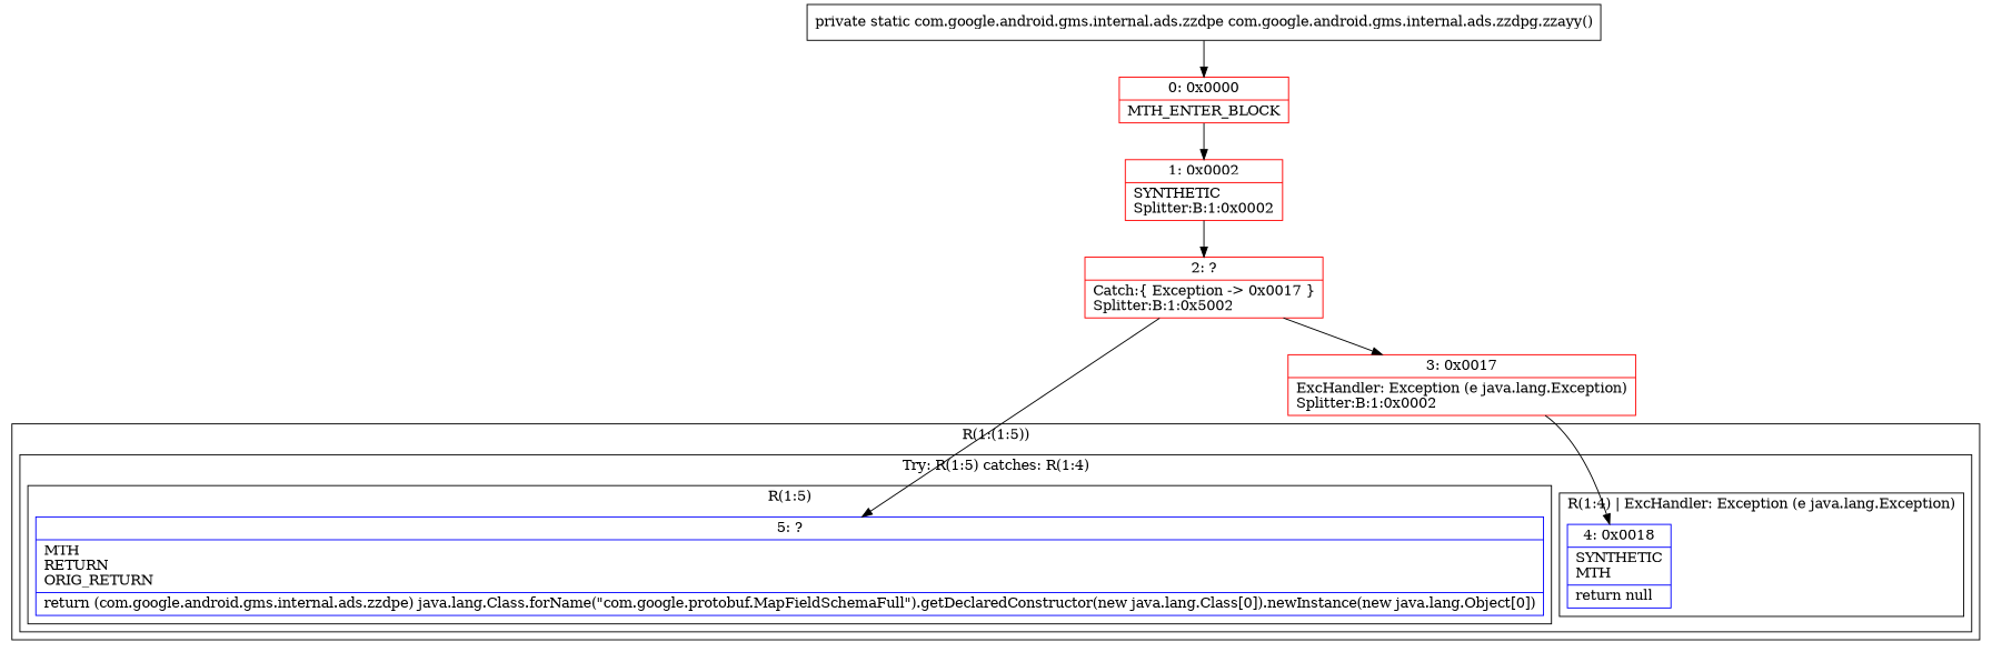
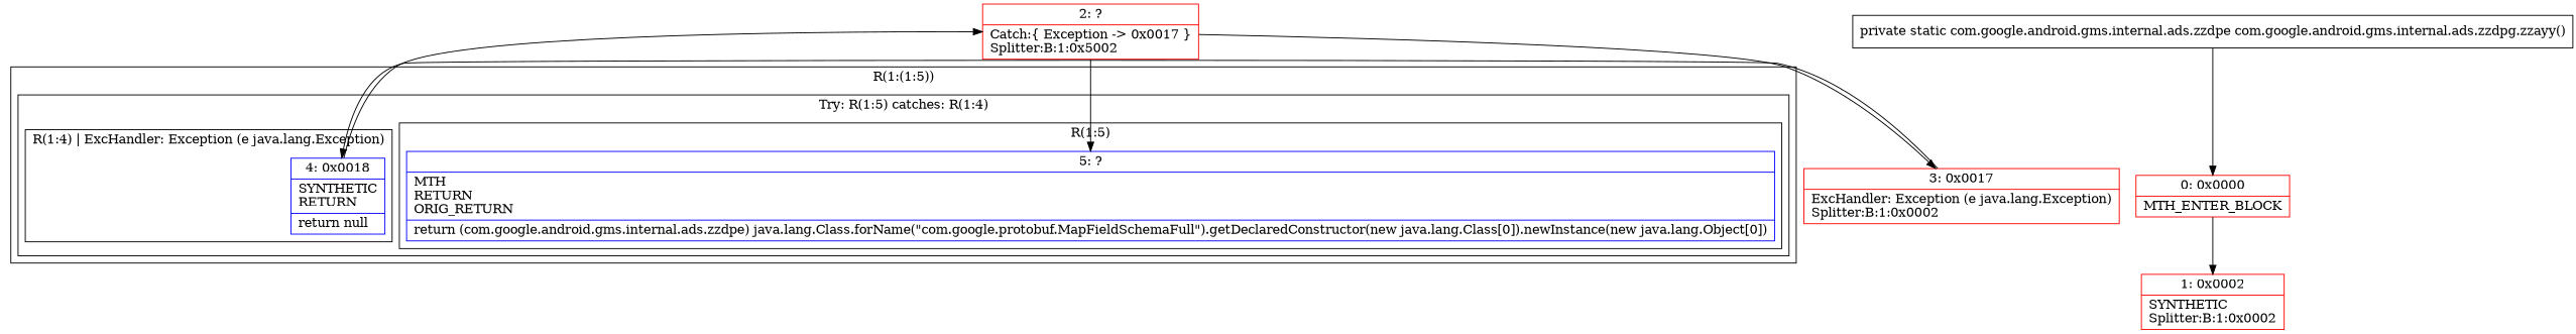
  digraph {
    node [color=red shape=record]
    n1 [color=blue label="{5\:\ ?|MTH\lRETURN\lORIG_RETURN\l|return (com.google.android.gms.internal.ads.zzdpe) java.lang.Class.forName(\"com.google.protobuf.MapFieldSchemaFull\").getDeclaredConstructor(new java.lang.Class[0]).newInstance(new java.lang.Object[0])\l}"]
-   n2 [color=blue label="{4\:\ 0x0018|SYNTHETIC\lMTH\l|return null\l}"]
+   n2 [color=blue label="{4\:\ 0x0018|SYNTHETIC\lRETURN\l|return null\l}"]
    n3 [label="{0\:\ 0x0000|MTH_ENTER_BLOCK\l}"]
    n4 [label="{1\:\ 0x0002|SYNTHETIC\lSplitter:B:1:0x0002\l}"]
    n5 [label="{2\:\ ?|Catch:\{ Exception \-\> 0x0017 \}\lSplitter:B:1:0x5002\l}"]
    n6 [label="{3\:\ 0x0017|ExcHandler: Exception (e java.lang.Exception)\lSplitter:B:1:0x0002\l}"]
    n7 [label="{private static com.google.android.gms.internal.ads.zzdpe com.google.android.gms.internal.ads.zzdpg.zzayy() }" color=""]
    subgraph cluster_1 {
      label="R(1:(1:5))"
      subgraph cluster_2 {
        label="Try: R(1:5) catches: R(1:4)"
        subgraph cluster_3 {
          label="R(1:5)"
          n1
        }
        subgraph cluster_4 {
          label="R(1:4) | ExcHandler: Exception (e java.lang.Exception)\l"
          n2
        }
      }
    }
    subgraph cluster_5 {
      label="R(1:4) | ExcHandler: Exception (e java.lang.Exception)\l"
    }
    n3 -> n4
-   n4 -> n5
+   n2 -> n5
    n5 -> n1
    n5 -> n6
    n6 -> n2
    n7 -> n3
  }
